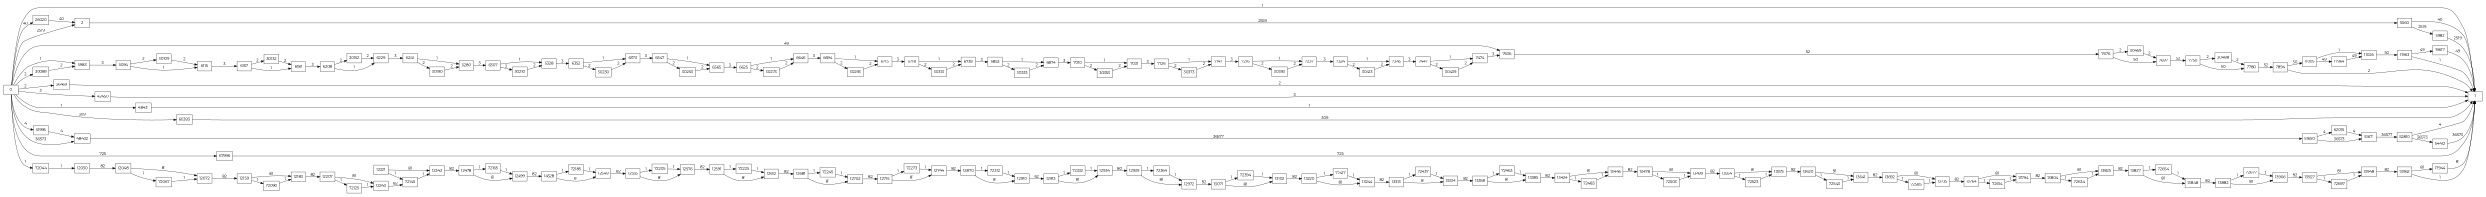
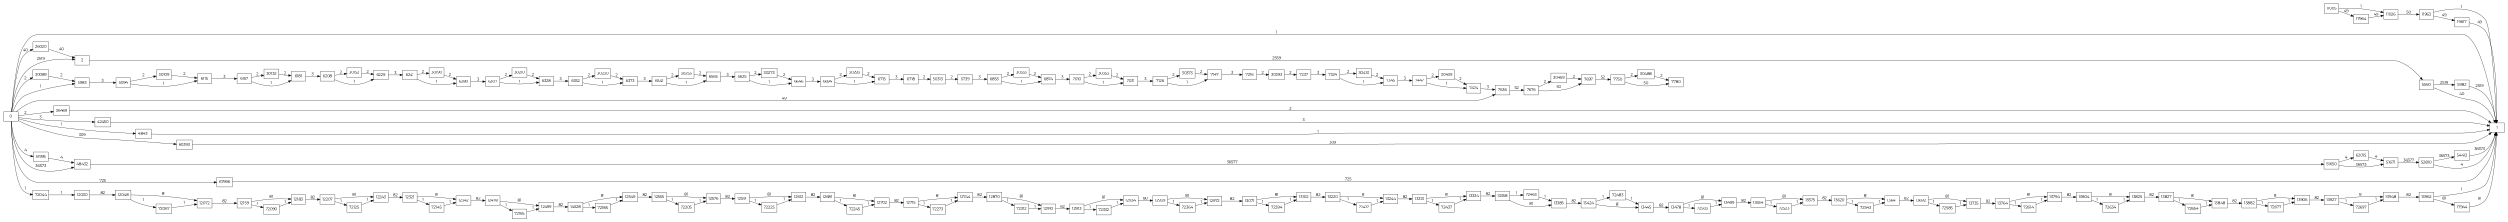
  digraph {
    fontname=Montserrat
    rankdir=LR
    node [fontname=Montserrat shape=rectangle]
    edge [fontname=Montserrat]
    2
    5560
    1
    5982
    5983
    6094
    6115
    30109
    6157
    6181
    30132
    6208
    6229
    30152
    6241
    6280
    30190
    6307
    6328
    30210
    6352
    6373
    30230
-   6541 [label=6547]
+   6541
    6565
    30253
    6625
    6646
    30273
    6694
    6715
    30293
    6718
    6739
    30313
    6853
    6874
    30333
    7010
    7031
    30353
    7126
    7147
    30373
    7216
    7237
    30393
    7324
    7345
    30413
    7447
    7474
    30439
    7636
    7676
    7697
    30459
    7750
    7780
    30488
-   7894
    11005
    11026
    17964
    11963
    19617
    12030
    12048
    12072
    72067
    12159
    12183
    72090
    12207
    12243
    72125
    12321
    12342
    72145
    12478
    12499
    72165
    n83 [label=14528]
    12549
    72185
    12555
    12576
    72205
    12591
    12612
    72225
    12681
    12702
    72245
    12715
    12744
    72273
    12870
    12910
    72312
    12913
    12934
    72332
    12939
    12972
    72364
    13071
    13102
    72394
    13220
    13244
    72417
    13313
    13334
    72437
    13358
    13385
    72463
    13424
    13445
    72483
    13478
    13499
    72503
    13554
    13575
    72523
    13620
    13641
    72543
    13692
    13735
    72585
    13764
    13794
    72614
    13804
    13825
    72634
    13827
    13848
    72654
    13882
    13906
    72677
    13927
    13948
    72697
    13962
    17944
    26020
    30089
    36469
    42450
    48431
    48432
    51650
    51671
    62015
    52810
    54412
    60393
    61995
    67996
    72044
    0
    2 -> 5560 [label=2559]
    5560 -> 1 [label=40]
    5560 -> 5982 [label=2519]
    5982 -> 1 [label=2519]
    5983 -> 6094 [label=3]
    6094 -> 6115 [label=1]
    6094 -> 30109 [label=2]
    6115 -> 6157 [label=3]
    30109 -> 6115 [label=2]
    6157 -> 6181 [label=1]
    6157 -> 30132 [label=2]
    6181 -> 6208 [label=3]
    30132 -> 6181 [label=2]
    6208 -> 6229 [label=1]
    6208 -> 30152 [label=2]
    6229 -> 6241 [label=3]
    30152 -> 6229 [label=2]
    6241 -> 6280 [label=1]
    6241 -> 30190 [label=2]
    6280 -> 6307 [label=3]
    30190 -> 6280 [label=2]
    6307 -> 6328 [label=1]
    6307 -> 30210 [label=2]
    6328 -> 6352 [label=3]
    30210 -> 6328 [label=2]
    6352 -> 6373 [label=1]
    6352 -> 30230 [label=2]
    6373 -> 6541 [label=3]
    30230 -> 6373 [label=2]
    6541 -> 6565 [label=1]
    6541 -> 30253 [label=2]
    6565 -> 6625 [label=3]
    30253 -> 6565 [label=2]
    6625 -> 6646 [label=1]
    6625 -> 30273 [label=2]
    6646 -> 6694 [label=3]
    30273 -> 6646 [label=2]
    6694 -> 6715 [label=1]
    6694 -> 30293 [label=2]
    6715 -> 6718 [label=3]
    30293 -> 6715 [label=2]
-   6718 -> 6739 [label=1]
    6718 -> 30313 [label=2]
    6739 -> 6853 [label=3]
    30313 -> 6739 [label=2]
    6853 -> 6874 [label=1]
    6853 -> 30333 [label=2]
    6874 -> 7010 [label=3]
    30333 -> 6874 [label=2]
    7010 -> 7031 [label=1]
    7010 -> 30353 [label=2]
    7031 -> 7126 [label=3]
    30353 -> 7031 [label=2]
    7126 -> 7147 [label=1]
    7126 -> 30373 [label=2]
    7147 -> 7216 [label=3]
    30373 -> 7147 [label=2]
-   7216 -> 7237 [label=1]
    7216 -> 30393 [label=2]
    7237 -> 7324 [label=3]
    30393 -> 7237 [label=2]
    7324 -> 7345 [label=1]
    7324 -> 30413 [label=2]
    7345 -> 7447 [label=3]
    30413 -> 7345 [label=2]
    7447 -> 7474 [label=1]
    7447 -> 30439 [label=2]
    7474 -> 7636 [label=3]
    30439 -> 7474 [label=2]
    7636 -> 7676 [label=52]
    7676 -> 7697 [label=50]
    7676 -> 30459 [label=2]
    7697 -> 7750 [label=52]
    30459 -> 7697 [label=2]
    7750 -> 7780 [label=50]
    7750 -> 30488 [label=2]
-   7780 -> 7894 [label=52]
    30488 -> 7780 [label=2]
-   7894 -> 1 [label=2]
-   7894 -> 11005 [label=50]
    11005 -> 11026 [label=1]
    11005 -> 17964 [label=49]
    11026 -> 11963 [label=50]
    17964 -> 11026 [label=49]
    11963 -> 1 [label=1]
    11963 -> 19617 [label=49]
    19617 -> 1 [label=49]
    12030 -> 12048 [label=82]
    12048 -> 12072 [label=81]
    12048 -> 72067 [label=1]
    12072 -> 12159 [label=82]
    72067 -> 12072 [label=1]
    12159 -> 12183 [label=81]
    12159 -> 72090 [label=1]
    12183 -> 12207 [label=82]
    72090 -> 12183 [label=1]
    12207 -> 12243 [label=81]
    12207 -> 72125 [label=1]
-   12243 -> 72145 [label=82]
+   12243 -> 12321 [label=82]
    72125 -> 12243 [label=1]
    12321 -> 12342 [label=81]
    12321 -> 72145 [label=1]
    12342 -> 12478 [label=82]
    72145 -> 12342 [label=1]
    12478 -> 12499 [label=81]
    12478 -> 72165 [label=1]
    12499 -> n83 [label=82]
    72165 -> 12499 [label=1]
    n83 -> 12549 [label=81]
    n83 -> 72185 [label=1]
    12549 -> 12555 [label=82]
    72185 -> 12549 [label=1]
    12555 -> 12576 [label=81]
    12555 -> 72205 [label=1]
    12576 -> 12591 [label=82]
    72205 -> 12576 [label=1]
    12591 -> 12612 [label=81]
    12591 -> 72225 [label=1]
    12612 -> 12681 [label=82]
    72225 -> 12612 [label=1]
    12681 -> 12702 [label=81]
    12681 -> 72245 [label=1]
    12702 -> 12715 [label=82]
    72245 -> 12702 [label=1]
    12715 -> 12744 [label=81]
    12715 -> 72273 [label=1]
    12744 -> 12870 [label=82]
    72273 -> 12744 [label=1]
    12870 -> 12910 [label=81]
    12870 -> 72312 [label=1]
    12910 -> 12913 [label=62]
    72312 -> 12910 [label=1]
    12913 -> 12934 [label=81]
    12913 -> 72332 [label=1]
    12934 -> 12939 [label=80]
    72332 -> 12934 [label=1]
    12939 -> 12972 [label=81]
    12939 -> 72364 [label=1]
    12972 -> 13071 [label=82]
    72364 -> 12972 [label=1]
    13071 -> 13102 [label=81]
    13071 -> 72394 [label=1]
    13102 -> 13220 [label=82]
    72394 -> 13102 [label=1]
    13220 -> 13244 [label=81]
    13220 -> 72417 [label=1]
    13244 -> 13313 [label=82]
    72417 -> 13244 [label=1]
    13313 -> 13334 [label=81]
    13313 -> 72437 [label=1]
    13334 -> 13358 [label=82]
    72437 -> 13334 [label=1]
    13358 -> 13385 [label=81]
    13358 -> 72463 [label=1]
    13385 -> 13424 [label=82]
    72463 -> 13385 [label=1]
    13424 -> 13445 [label=81]
    13424 -> 72483 [label=1]
    13445 -> 13478 [label=82]
    72483 -> 13445 [label=1]
    13478 -> 13499 [label=81]
    13478 -> 72503 [label=1]
    13499 -> 13554 [label=82]
    72503 -> 13499 [label=1]
    13554 -> 13575 [label=81]
    13554 -> 72523 [label=1]
    13575 -> 13620 [label=82]
    72523 -> 13575 [label=1]
    13620 -> 13641 [label=81]
    13620 -> 72543 [label=1]
    13641 -> 13692 [label=82]
    72543 -> 13641 [label=1]
    13692 -> 13735 [label=81]
    13692 -> 72585 [label=1]
    13735 -> 13764 [label=82]
    72585 -> 13735 [label=1]
    13764 -> 13794 [label=81]
    13764 -> 72614 [label=1]
    13794 -> 13804 [label=82]
    72614 -> 13794 [label=1]
    13804 -> 13825 [label=81]
    13804 -> 72634 [label=1]
    13825 -> 13827 [label=82]
    72634 -> 13825 [label=1]
    13827 -> 13848 [label=81]
    13827 -> 72654 [label=1]
    13848 -> 13882 [label=82]
    72654 -> 13848 [label=1]
    13882 -> 13906 [label=81]
    13882 -> 72677 [label=1]
    13906 -> 13927 [label=82]
    72677 -> 13906 [label=1]
    13927 -> 13948 [label=81]
    13927 -> 72697 [label=1]
    13948 -> 13962 [label=82]
    72697 -> 13948 [label=1]
    13962 -> 1 [label=1]
    13962 -> 17944 [label=81]
    17944 -> 1 [label=81]
    26020 -> 2 [label=40]
    30089 -> 5983 [label=2]
    36469 -> 1 [label=2]
    42450 -> 1 [label=3]
    48431 -> 1 [label=1]
    48432 -> 51650 [label=36577]
    51650 -> 51671 [label=36573]
    51650 -> 62015 [label=4]
    51671 -> 52810 [label=36577]
    62015 -> 51671 [label=4]
    52810 -> 1 [label=4]
    52810 -> 54412 [label=36573]
    54412 -> 1 [label=36573]
    60393 -> 1 [label=309]
    61995 -> 48432 [label=4]
    67996 -> 1 [label=725]
    72044 -> 12030 [label=1]
    0 -> 2 [label=2519]
    0 -> 1 [label=1]
    0 -> 5983 [label=1]
    0 -> 7636 [label=49]
    0 -> 26020 [label=40]
    0 -> 30089 [label=2]
    0 -> 36469 [label=2]
    0 -> 42450 [label=3]
    0 -> 48431 [label=1]
    0 -> 48432 [label=36573]
    0 -> 60393 [label=309]
    0 -> 61995 [label=4]
    0 -> 67996 [label=725]
    0 -> 72044 [label=1]
  }
